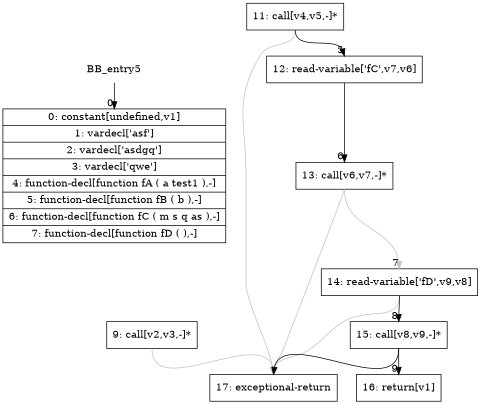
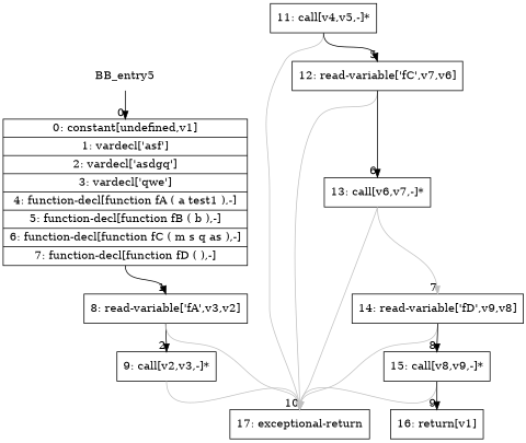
  digraph {
    rankdir=TD
    node [shape=record]
    edge [headport=n tailport=s color=gray]
    n1 [label=BB_entry5 shape=none]
    n2 [label="{0: constant[undefined,v1]|1: vardecl['asf']|2: vardecl['asdgq']|3: vardecl['qwe']|4: function-decl[function fA ( a test1 ),-]|5: function-decl[function fB ( b ),-]|6: function-decl[function fC ( m s q as ),-]|7: function-decl[function fD ( ),-]}"]
+   n3 [label="{8: read-variable['fA',v3,v2]}"]
    n4 [label="{9: call[v2,v3,-]*}"]
    n5 [label="{17: exceptional-return}"]
    n6 [label="{11: call[v4,v5,-]*}"]
    n7 [label="{12: read-variable['fC',v7,v6]}"]
    n8 [label="{13: call[v6,v7,-]*}"]
    n9 [label="{14: read-variable['fD',v9,v8]}"]
    n10 [label="{15: call[v8,v9,-]*}"]
    n11 [label="{16: return[v1]}"]
    n1 -> n2 [headlabel="    0" color=""]
+   n2 -> n3 [headlabel="      1" color=""]
+   n3 -> n4 [headlabel="      2" color=""]
+   n3 -> n5 [headlabel="      10"]
    n4 -> n5
    n6 -> n5
    n6 -> n7 [headlabel="      5" color=""]
+   n7 -> n5
    n7 -> n8 [headlabel="      6" color=""]
    n8 -> n5
    n8 -> n9 [headlabel="      7"]
    n9 -> n5
    n9 -> n10 [headlabel="      8" color=""]
-   n10 -> n5 [color=black]
+   n10 -> n5
    n10 -> n11 [headlabel="      9" color=""]
  }
